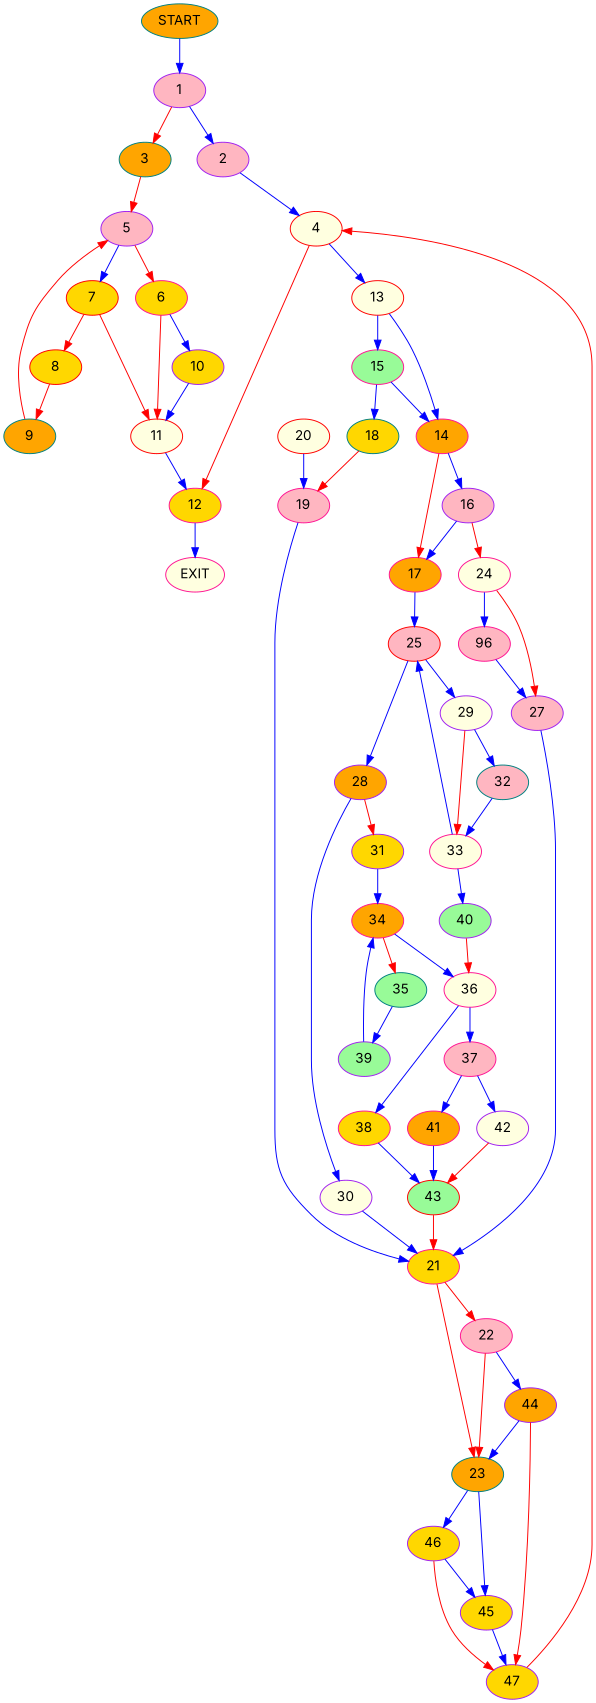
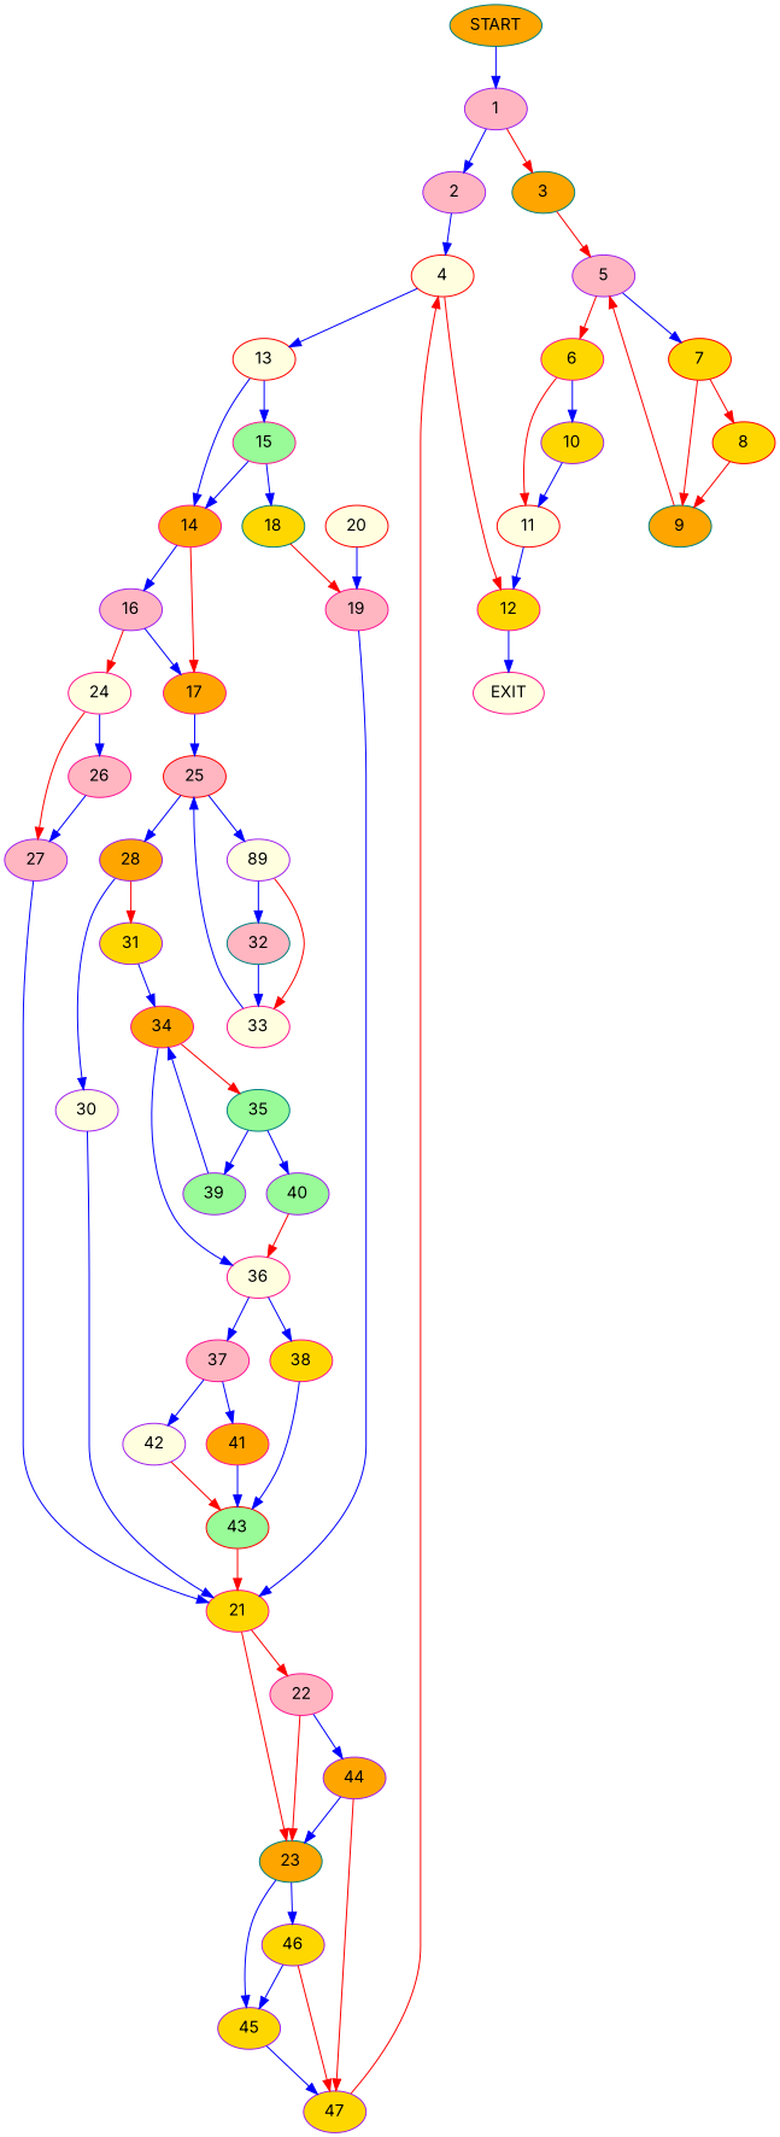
  digraph {
    fontname=Inter
    node [color=purple fillcolor=gold fontname=Inter style=filled]
    edge [color=blue fontname=Inter]
    n1 [color=teal fillcolor=orange label=START]
    1 [fillcolor=lightpink]
    2 [fillcolor=lightpink]
    3 [color=teal fillcolor=orange]
    n5 [color=deeppink fillcolor=lightyellow label=EXIT]
    4 [color=red fillcolor=lightyellow]
    5 [fillcolor=lightpink]
    12 [color=deeppink]
    13 [color=red fillcolor=lightyellow]
    6 [color=deeppink]
    7 [color=red]
    14 [color=deeppink fillcolor=orange]
    15 [color=deeppink fillcolor=palegreen]
    10
    11 [color=red fillcolor=lightyellow]
    8 [color=red]
    9 [color=teal fillcolor=orange]
    16 [fillcolor=lightpink]
    17 [color=deeppink fillcolor=orange]
    18 [color=teal]
    24 [color=deeppink fillcolor=lightyellow]
    25 [color=red fillcolor=lightpink]
    19 [color=deeppink fillcolor=lightpink]
-   26 [color=deeppink fillcolor=lightpink label=96]
+   26 [color=deeppink fillcolor=lightpink]
    27 [fillcolor=lightpink]
    28 [fillcolor=orange]
-   29 [fillcolor=lightyellow]
+   29 [fillcolor=lightyellow label=89]
    21 [color=deeppink]
    20 [color=red fillcolor=lightyellow]
    22 [color=deeppink fillcolor=lightpink]
    23 [color=teal fillcolor=orange]
    44 [fillcolor=orange]
    45
    46
    47
    30 [fillcolor=lightyellow]
    31
    32 [color=teal fillcolor=lightpink]
    33 [color=deeppink fillcolor=lightyellow]
    34 [color=deeppink fillcolor=orange]
    35 [color=teal fillcolor=palegreen]
    36 [color=deeppink fillcolor=lightyellow]
    39 [fillcolor=palegreen]
    40 [fillcolor=palegreen]
    37 [color=deeppink fillcolor=lightpink]
    38 [color=deeppink]
    41 [color=deeppink fillcolor=orange]
    42 [fillcolor=lightyellow]
    43 [color=red fillcolor=palegreen]
    n1 -> 1
    1 -> 2
    1 -> 3 [color=red]
    2 -> 4
    3 -> 5 [color=red]
    4 -> 12 [color=red]
    4 -> 13
    5 -> 6 [color=red]
    5 -> 7
    12 -> n5
    13 -> 14
    13 -> 15
    6 -> 10
    6 -> 11 [color=red]
    7 -> 8 [color=red]
-   7 -> 11 [color=red]
+   7 -> 9 [color=red]
    14 -> 16
    14 -> 17 [color=red]
    15 -> 14
    15 -> 18
    10 -> 11
    11 -> 12
    8 -> 9 [color=red]
    9 -> 5 [color=red]
    16 -> 17
    16 -> 24 [color=red]
    17 -> 25
    18 -> 19 [color=red]
    24 -> 26
    24 -> 27 [color=red]
    25 -> 28
    25 -> 29
    19 -> 21
    26 -> 27
    27 -> 21
    28 -> 30
    28 -> 31 [color=red]
    29 -> 32
    29 -> 33 [color=red]
    21 -> 22 [color=red]
    21 -> 23 [color=red]
    20 -> 19
    22 -> 23 [color=red]
    22 -> 44
    23 -> 45
    23 -> 46
    44 -> 23
    44 -> 47 [color=red]
    45 -> 47
    46 -> 45
    46 -> 47 [color=red]
    47 -> 4 [color=red]
    30 -> 21
    31 -> 34
    32 -> 33
    33 -> 25
    34 -> 35 [color=red]
    34 -> 36
    35 -> 39
-   33 -> 40
+   35 -> 40
    36 -> 37
    36 -> 38
    39 -> 34
    40 -> 36 [color=red]
    37 -> 41
    37 -> 42
    38 -> 43
    41 -> 43
    42 -> 43 [color=red]
    43 -> 21 [color=red]
  }
